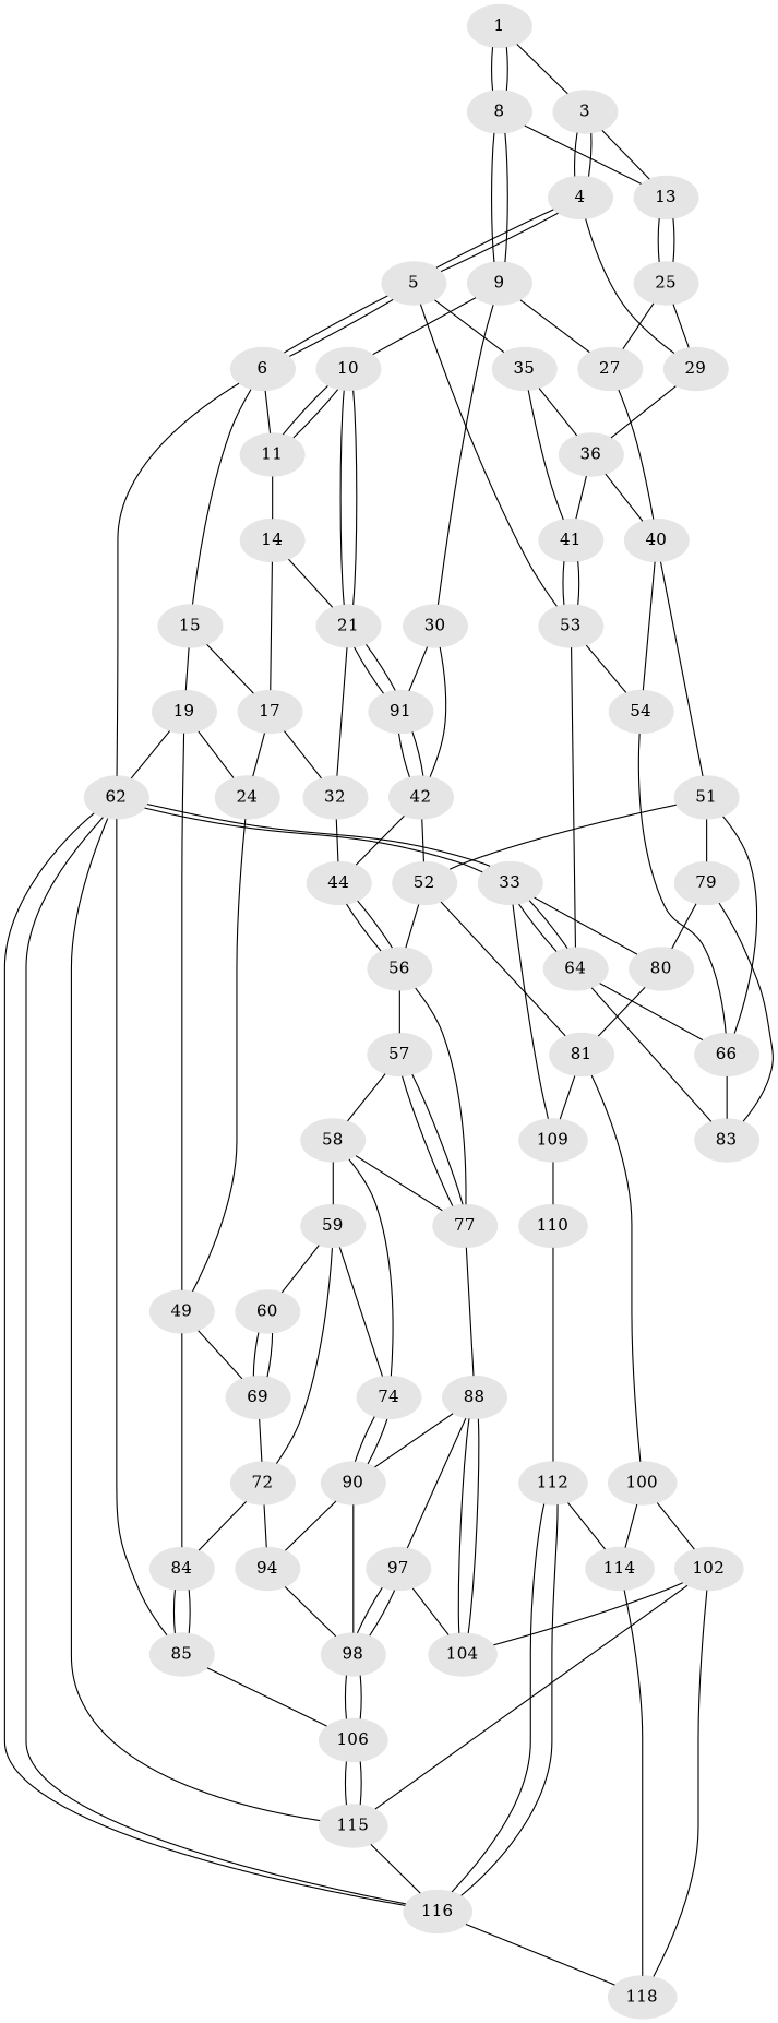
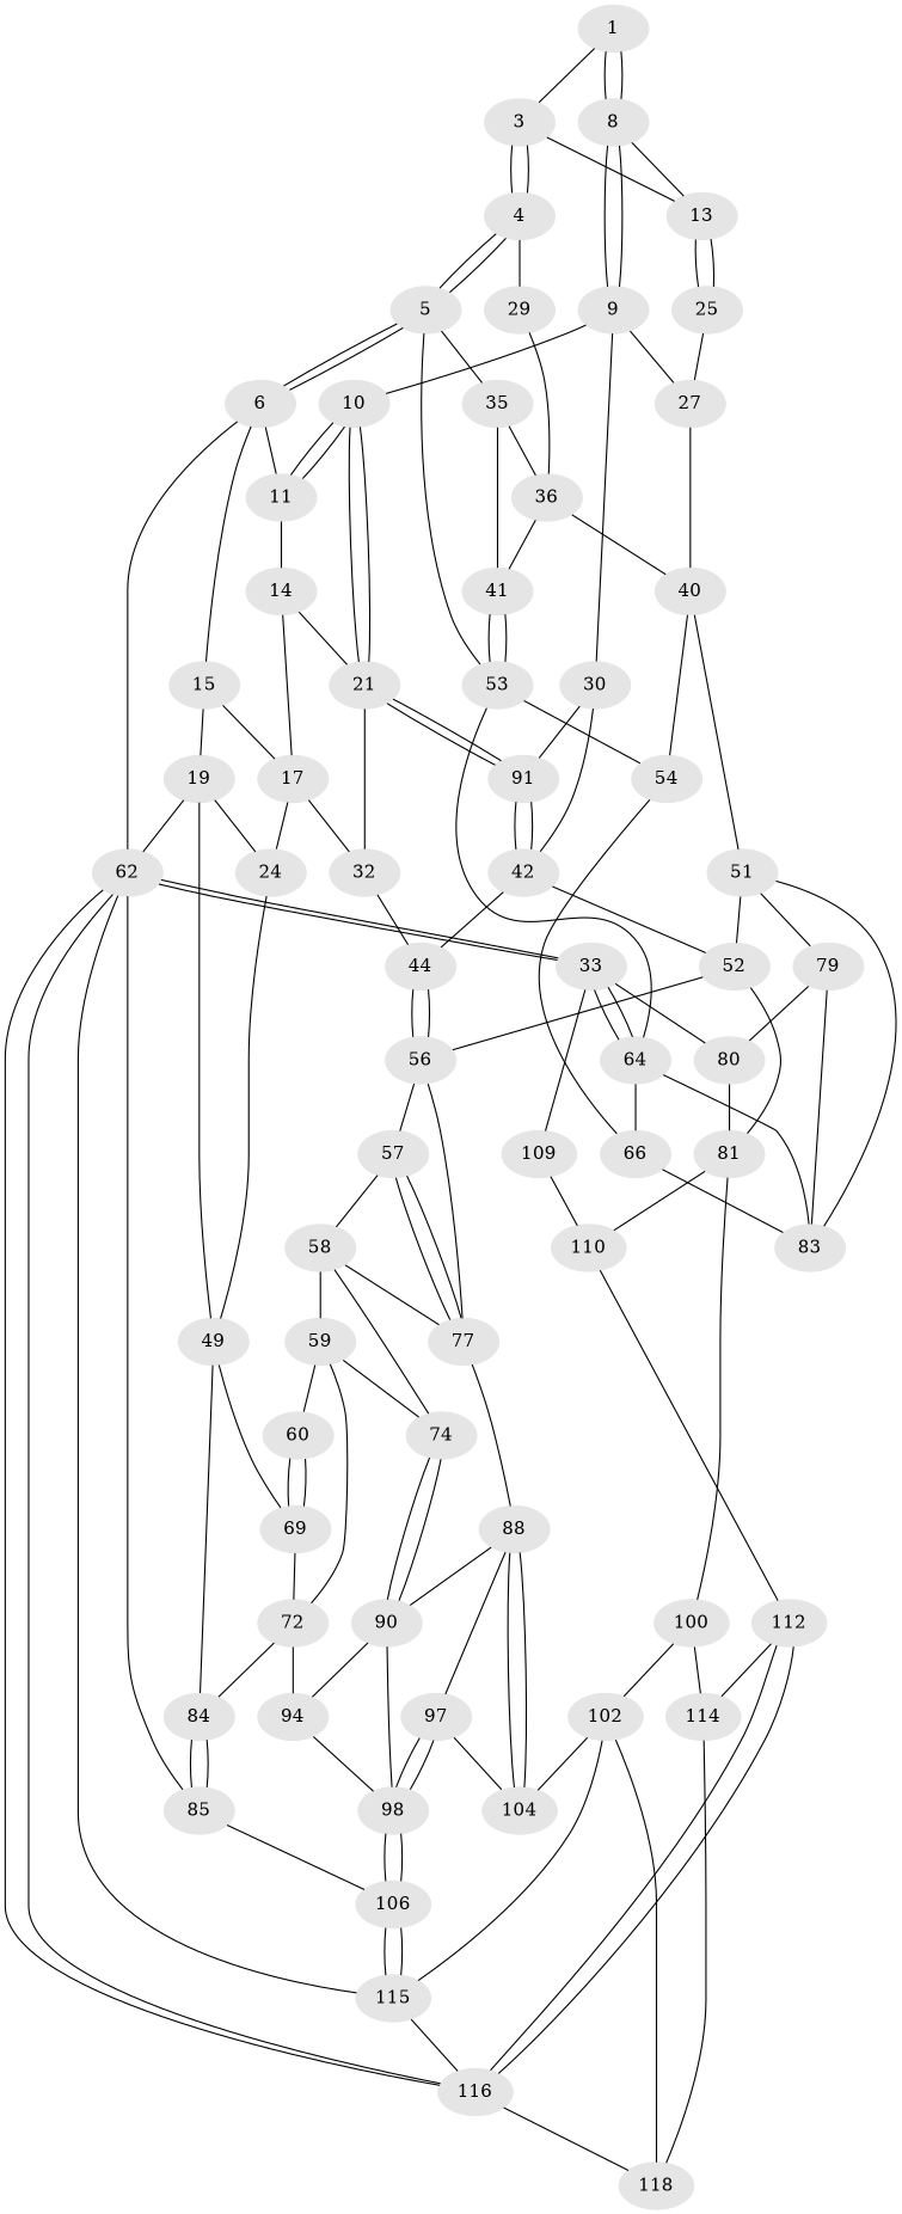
  graph {
    node [color=gray90 style=filled]
    1 [super="+2"]
    3
    8 [super="+12"]
    4
    13
    9 [super="+28"]
    5 [super="+34"]
    29 [super="+33"]
    25 [super="+26"]
    6 [super="+7"]
    35
    53 [super="+55"]
    36 [super="+39"]
    11
    15 [super="+18"]
    62 [super="+86"]
    41
    54
    64 [super="+65"]
    14 [super="+16"]
    17 [super="+23"]
    19 [super="+20"]
    n23 [label=33 super="+108"]
    85 [super="+107"]
    115 [super="+121"]
    116 [super="+120"]
    10
    27 [super="+37"]
    30 [super="+38"]
    21 [super="+22"]
    40 [super="+50"]
    n32 [label=91]
    42 [super="+43"]
    32 [super="+45"]
    24 [super="+48"]
    49 [super="+70"]
    44
    69
    84 [super="+92"]
    51 [super="+68"]
    52 [super="+75"]
    56 [super="+76"]
    66 [super="+67"]
    79 [super="+87"]
    81 [super="+82"]
    57
    77 [super="+78"]
    60 [super="+61"]
    72 [super="+91"]
    83
    80 [super="+105"]
    100 [super="+101"]
    110 [super="+111"]
    58 [super="+73"]
    88 [super="+89"]
    59 [super="+71"]
    74
    90 [super="+93"]
    94 [super="+95"]
    109
    106
    118 [super="+119"]
    98 [super="+99"]
    97
    104
    102 [super="+103"]
    114 [super="+117"]
    112 [super="+113"]
    1 -- 3
    1 -- 8 [weight=2]
    1 -- 8
    3 -- 4
    3 -- 4
    3 -- 13
    8 -- 13
    8 -- 9
    8 -- 9
    4 -- 5
    4 -- 5
    4 -- 29
    13 -- 25
    13 -- 25
    9 -- 10
    9 -- 27
    9 -- 30
    5 -- 6
    5 -- 6
    5 -- 35
    5 -- 53
    29 -- 36
-   25 -- 29 [weight=2]
    25 -- 27
    6 -- 11
    6 -- 15
    6 -- 62
    35 -- 36
    35 -- 41
    53 -- 54
    53 -- 64
    36 -- 41
    36 -- 40
    11 -- 14
    15 -- 17
    15 -- 19 [weight=2]
    62 -- n23
    62 -- n23
    62 -- 85
    62 -- 115
    62 -- 116
    62 -- 116
    41 -- 53
    41 -- 53
    54 -- 66
    64 -- 66
    64 -- 83
    14 -- 17
    14 -- 21
    17 -- 32
    17 -- 24
    19 -- 62
    19 -- 24
    19 -- 49
    n23 -- 64
    n23 -- 64
    n23 -- 80
    n23 -- 109
    85 -- 106
    115 -- 116
    116 -- 118
    10 -- 11
    10 -- 11
    10 -- 21
    10 -- 21
    27 -- 40
    30 -- n32
    30 -- 42
    21 -- n32
    21 -- n32
    21 -- 32
    40 -- 54
    40 -- 51
    n32 -- 42
    n32 -- 42
    42 -- 44
    42 -- 52
    32 -- 44
    24 -- 49
    49 -- 69
    49 -- 84
    44 -- 56
    44 -- 56
    69 -- 72
    84 -- 85
    84 -- 85
    51 -- 52
-   51 -- 66
+   51 -- 83
    51 -- 79
    52 -- 56
    52 -- 81
    56 -- 57
    56 -- 77
    66 -- 83
    79 -- 83
    79 -- 80 [weight=2]
    81 -- 100
-   81 -- 109
+   81 -- 110
    57 -- 77
    57 -- 77
    57 -- 58
    77 -- 88
    60 -- 69
    60 -- 69
    72 -- 84
    72 -- 94
    80 -- 81
    100 -- 102
    100 -- 114 [weight=2]
    110 -- 112
    58 -- 77
    58 -- 59
    58 -- 74
    88 -- 90
    88 -- 97
    88 -- 104
    88 -- 104
    59 -- 60
    59 -- 72
    59 -- 74
    74 -- 90
    74 -- 90
    90 -- 94
    90 -- 98
    94 -- 98
    109 -- 110 [weight=2]
    106 -- 115
    106 -- 115
    98 -- 106
    98 -- 106
    97 -- 98
    97 -- 98
    97 -- 104
    102 -- 115
    102 -- 118
    102 -- 104
    114 -- 118
    112 -- 116
    112 -- 116
    112 -- 114
  }
